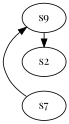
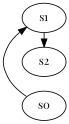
  digraph {
    fontname="Playfair Display"
    rankdir=LR
    node [fontname="Playfair Display" player=0]
    edge [fontname="Playfair Display"]
-   s1 [player=1 label=s9]
-   s0 [label=s7]
+   s1 [player=1]
+   s0
    s2
    s1 -> s2 [constraint="time == 6 || time == 8 || time == 9 || time == 14"]
    s0 -> s1 [constraint="time % 4 == 0 || time % 3 == 1"]
  }
